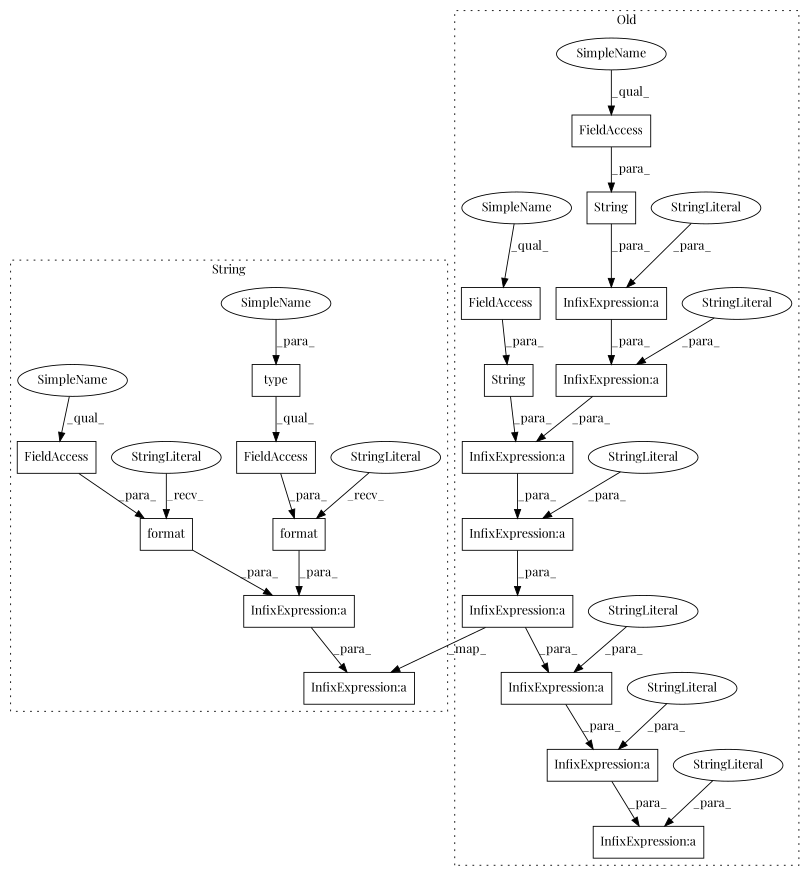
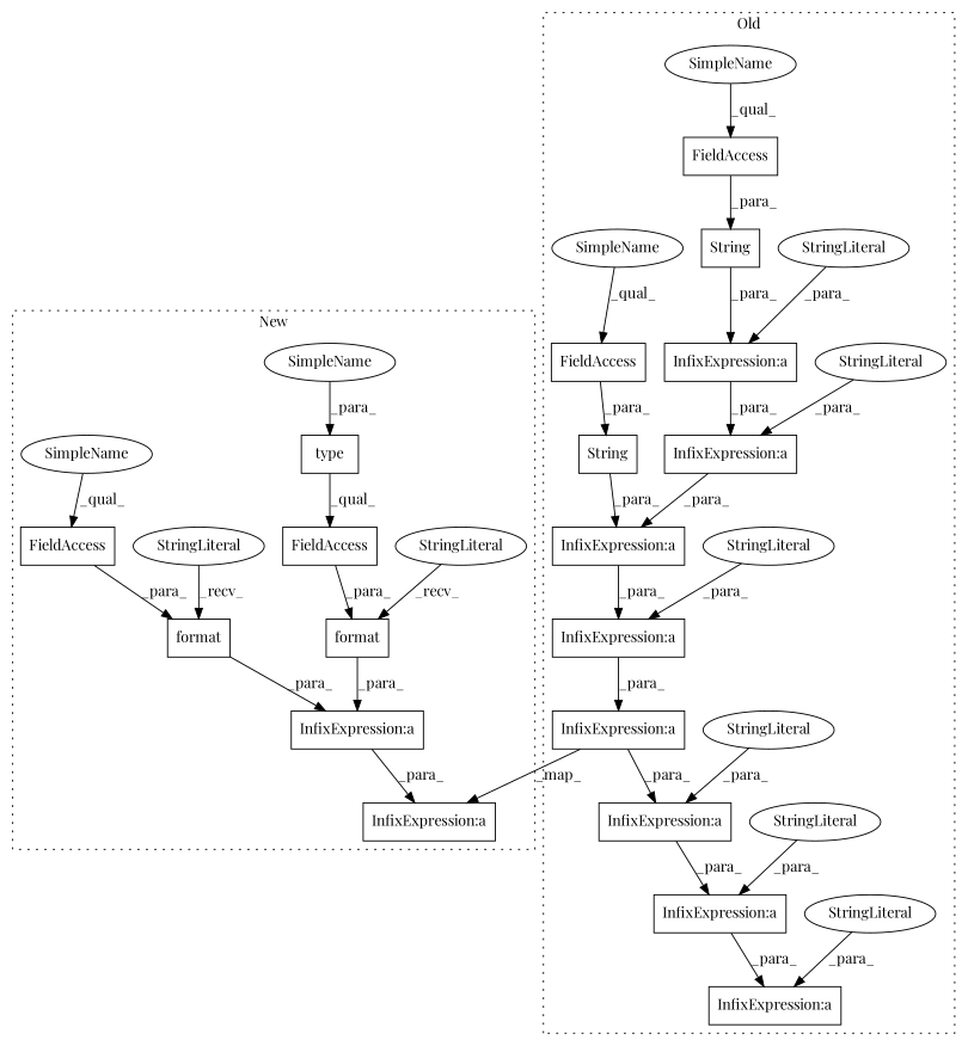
  digraph {
    fontname="Playfair Display"
    node [a=27 l=3 s=16151 shape=box fontname="Playfair Display"]
    edge [fontname="Playfair Display"]
    n1 [a=32 l="7,1" label=String s="16144,16163"]
    n2 [label="InfixExpression:a" s=16165]
    n3 [a=45 l=19 label=StringLiteral s=16168 shape=ellipse]
    n4 [label="InfixExpression:a" s=16141]
    n5 [label="InfixExpression:a" s=16336]
    n6 [a=45 l=36 label=StringLiteral s=16105 shape=ellipse]
    n7 [a=45 l=18 label=StringLiteral s=16339 shape=ellipse]
    n8 [a=22 l=12 label=FieldAccess]
    n9 [label="InfixExpression:a" s=16276]
    n10 [label="InfixExpression:a" s=16392]
    n11 [label="InfixExpression:a" s=16218]
    n12 [label="InfixExpression:a" s=16188]
    n13 [a=45 l=19 label=StringLiteral s=16221 shape=ellipse]
    n14 [a=32 l="7,1" label=String s="16191,16216"]
    n15 [a=22 l=18 label=FieldAccess s=16198]
    n16 [label="InfixExpression:a" s=16241]
    n17 [a=45 l=14 label=StringLiteral s=16395 shape=ellipse]
    n18 [a=45 l=20 label=StringLiteral s=16279 shape=ellipse]
    n19 [a=42 l=4 label=SimpleName shape=ellipse]
    n20 [a=42 l=4 label=SimpleName s=16198 shape=ellipse]
    n21 [a=32 l="5,1" label=type s="15962,15971"]
    n22 [a=22 l=19 label=FieldAccess s=15962]
    n23 [a=22 l=17 label=FieldAccess s=16014]
    n24 [a=32 l="7,1" label=format s="16007,16031"]
    n25 [a=45 l=21 label=StringLiteral s=15985 shape=ellipse]
    n26 [label="InfixExpression:a" s=15982]
    n27 [label="InfixExpression:a" s=16033]
    n28 [a=32 l="7,1" label=format s="15955,15981"]
    n29 [a=45 l=5 label=StringLiteral s=15949 shape=ellipse]
    n30 [a=42 l=4 label=SimpleName s=15967 shape=ellipse]
    n31 [a=42 l=4 label=SimpleName s=16014 shape=ellipse]
    subgraph cluster_1 {
      label=Old
      style=dotted
      n1
      n2
      n3
      n4
      n5
      n6
      n7
      n8
      n9
      n10
      n11
      n12
      n13
      n14
      n15
      n16
      n17
      n18
      n19
      n20
    }
    subgraph cluster_2 {
-     label=String
+     label=New
      style=dotted
      n21
      n22
      n23
      n24
      n25
      n26
      n27
      n28
      n29
      n30
      n31
    }
    n1 -> n4 [label=_para_]
    n2 -> n12 [label=_para_]
    n3 -> n2 [label=_para_]
    n4 -> n2 [label=_para_]
    n5 -> n10 [label=_para_]
    n6 -> n4 [label=_para_]
    n7 -> n5 [label=_para_]
    n8 -> n1 [label=_para_]
    n9 -> n5 [label=_para_]
    n11 -> n16 [label=_para_]
    n12 -> n11 [label=_para_]
    n13 -> n11 [label=_para_]
    n14 -> n12 [label=_para_]
    n15 -> n14 [label=_para_]
    n16 -> n9 [label=_para_]
    n16 -> n27 [label=_map_]
    n17 -> n10 [label=_para_]
    n18 -> n9 [label=_para_]
    n19 -> n8 [label=_qual_]
    n20 -> n15 [label=_qual_]
    n21 -> n22 [label=_qual_]
    n22 -> n28 [label=_para_]
    n23 -> n24 [label=_para_]
    n24 -> n26 [label=_para_]
    n25 -> n24 [label=_recv_]
    n26 -> n27 [label=_para_]
    n28 -> n26 [label=_para_]
    n29 -> n28 [label=_recv_]
    n30 -> n21 [label=_para_]
    n31 -> n23 [label=_qual_]
  }
